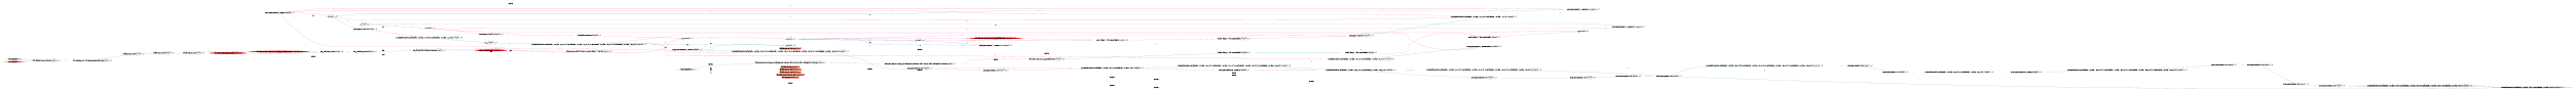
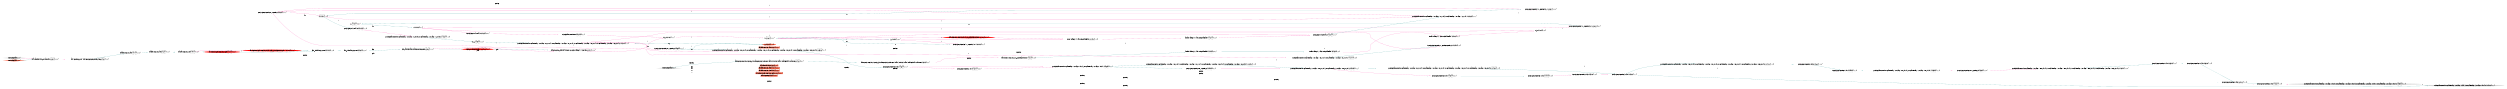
  digraph {
    rankdir=LR
    node [color=darkorange fillcolor=white shape=ellipse style=filled]
    edge [color=deeppink style=bold]
    n1 [label="proc.checkAndClearProcessResult(new KeyValueTimestamp<>(0,new Change<>(\"XX0+YY0\",null),7),new KeyValueTimestamp<>(1,new Change<>(\"XX1+YY1\",null),7),new KeyValueTimestamp<>(2,new Change<>(\"XX2+YY2\",null),10),new KeyValueTimestamp<>(3,new Change<>(\"XX3+YY3\",null),15))@@@31@@@['1', '1', '1']"]
    n2 [color=purple label="inputTopic1.pipeInput(expectedKey,\"XXX\" + expectedKey,6L)@@@33@@@['1', '1', '1']"]
    n3 [color=purple label="proc.checkAndClearProcessResult(new KeyValueTimestamp<>(0,new Change<>(\"XXX0+YY0\",null),6),new KeyValueTimestamp<>(1,new Change<>(\"XXX1+YY1\",null),6),new KeyValueTimestamp<>(2,new Change<>(\"XXX2+YY2\",null),10),new KeyValueTimestamp<>(3,new Change<>(\"XXX3+YY3\",null),15))@@@35@@@['1', '1', '1']"]
-   n4 [color=gray40 label="i++@@@31@@@['1', '1', '0']"]
+   n4 [color=gray40 fillcolor=tomato label="i++@@@31@@@['1', '1', '0']"]
    n5 [label="inputTopic2.pipeInput(expectedKeys(0(,null,5L)@@@36@@@['1', '1', '1']"]
    n6 [fillcolor=lightgray label="proc.checkAndClearProcessResult(new KeyValueTimestamp<>(0,new Change<>(null,null),0),new KeyValueTimestamp<>(1,new Change<>(null,null),42),new KeyValueTimestamp<>(2,new Change<>(null,null),10),new KeyValueTimestamp<>(3,new Change<>(null,null),20))@@@59@@@['1', '1', '0']"]
    n7 [color=purple fillcolor=lightgray label="proc.checkAndClearProcessResult(new KeyValueTimestamp<>(2,new Change<>(null,null),10),new KeyValueTimestamp<>(3,new Change<>(null,null),20))@@@47@@@['0', '0', '1']"]
    n8 [label="inputTopic1.pipeInput(null,\"SomeVal\",42L)@@@27@@@['1', '1', '0']"]
    n9 [color=gray40 label="proc.checkAndClearProcessResult(new KeyValueTimestamp<>(0,new Change<>(\"X0+null\",null),5),new KeyValueTimestamp<>(1,new Change<>(\"X1+null\",null),6))@@@28@@@['1', '1', '0']"]
    n10 [label="int i = 0@@@29@@@['1', '1', '0']"]
    n11 [label="inputTopic2.pipeInput(expectedKeys(1(,null,7L)@@@37@@@['0', '0', '1']"]
    n12 [color=gray40 label="proc.checkAndClearProcessResult(new KeyValueTimestamp<>(0,new Change<>(null,null),6),new KeyValueTimestamp<>(1,new Change<>(null,null),7))@@@38@@@['1', '1', '1']"]
    n13 [color=purple label="proc.checkAndClearProcessResult(new KeyValueTimestamp<>(0,new Change<>(\"XX0+Y0\",null),7),new KeyValueTimestamp<>(1,new Change<>(\"XX1+Y1\",null),10),new KeyValueTimestamp<>(2,new Change<>(\"XX2+null\",null),7),new KeyValueTimestamp<>(3,new Change<>(\"XX3+null\",null),7))@@@39@@@['1', '1', '0']"]
    n14 [color=purple label="inputTopic1.pipeInput(expectedKey,\"XXXX\" + expectedKey,13L)@@@40@@@['0', '0', '1']"]
    n15 [fillcolor=red label="supplier = new MockProcessorSupplier<>()@@@14@@@['1', '0', '0']"]
    n16 [color=gray40 label="final Topology topology = builder.build().addProcessor(\"proc\",supplier,((KTableImpl<?,?,?>)joined).name)@@@14@@@['1', '1', '0']"]
    n17 [label="int i = 0@@@17@@@['1', '1', '1']"]
    n18 [color=purple label="inputTopic1.pipeInput(expectedKeys(2(,null,5L)@@@57@@@['1', '1', '0']"]
    n19 [label="inputTopic1.pipeInput(expectedKeys(3(,null,20L)@@@58@@@['1', '1', '0']"]
    n20 [color=purple label="i < 2@@@23@@@['1', '1', '0']" shape=diamond]
    n21 [color=gray40 label="inputTopic1.pipeInput(expectedKey,\"XX\" + expectedKey,7L)@@@25@@@['1', '1', '1']"]
    n22 [color=purple label="inputTopic1.pipeInput(expectedKeys(i(,\"X\" + expectedKeys(i(,5L + i)@@@25@@@['1', '1', '0']"]
    n23 [label="i++@@@12@@@['0', '0', '1']"]
    n24 [color=purple label="proc.checkAndClearProcessResult(new KeyValueTimestamp<>(0,new Change<>(\"XX0+Y0\",null),7),new KeyValueTimestamp<>(1,new Change<>(\"XX1+Y1\",null),10))@@@27@@@['0', '0', '1']"]
    n25 [color=purple label="assertTrue(((KTableImpl<?,?,?>)table1).sendingOldValueEnabled())@@@19@@@['1', '1', '0']"]
    n26 [label="assertFalse(((KTableImpl<?,?,?>)table2).sendingOldValueEnabled())@@@20@@@['1', '1', '0']"]
    n27 [color=gray40 label="assertFalse(((KTableImpl<?,?,?>)table1).sendingOldValueEnabled())@@@7@@@['0', '0', '1']"]
    n28 [color=purple label="inputTopic2.pipeInput(null,\"AnotherVal\",73L)@@@22@@@['1', '1', '1']"]
    n29 [color=purple label="assertFalse(((KTableImpl<?,?,?>)table2).sendingOldValueEnabled())@@@8@@@['0', '0', '1']"]
    n30 [label="inputTopic2.pipeInput(expectedKeys(1(,null,7L)@@@49@@@['1', '1', '0']"]
    n31 [color=gray40 label="proc.checkAndClearProcessResult(new KeyValueTimestamp<>(0,new Change<>(\"XXX0+null\",null),6),new KeyValueTimestamp<>(1,new Change<>(\"XXX1+null\",null),7))@@@50@@@['1', '1', '0']"]
    n32 [label="inputTopic1.pipeInput(expectedKey,\"XXXX\" + expectedKey,13L)@@@52@@@['1', '1', '0']"]
    n33 [label="proc.checkAndClearProcessResult(EMPTY)@@@16@@@['0', '0', '1']"]
    n34 [color=gray40 label="i < 2@@@18@@@['1', '1', '1']" shape=diamond]
    n35 [label="i++@@@19@@@['1', '0', '1']"]
    n36 [color=purple label="inputTopic2.pipeInput(expectedKeys(i(,\"Y\" + expectedKeys(i(,10L * i)@@@20@@@['0', '0', '1']"]
    n37 [color=gray40 label="proc.checkAndClearProcessResult(new KeyValueTimestamp<>(0,new Change<>(\"X0+Y0\",null),5),new KeyValueTimestamp<>(1,new Change<>(\"X1+Y1\",null),10))@@@23@@@['1', '1', '1']"]
    n38 [color=purple fillcolor=red label="final MockApiProcessor<Integer,String,Void,Void> proc = supplier.theCapturedProcessor()@@@18@@@['0', '1', '0']"]
    n39 [color=gray40 label="inputTopic1.pipeInput(expectedKeys(2(,null,5L)@@@45@@@['0', '0', '1']"]
    n40 [color=gray40 label="inputTopic1.pipeInput(expectedKeys(3(,null,20L)@@@46@@@['1', '1', '1']"]
    n41 [color=purple label="proc.checkAndClearProcessResult(new KeyValueTimestamp<>(0,new Change<>(\"XXX0+YY0\",null),6),new KeyValueTimestamp<>(1,new Change<>(\"XXX1+YY1\",null),6),new KeyValueTimestamp<>(2,new Change<>(\"XXX2+YY2\",null),10),new KeyValueTimestamp<>(3,new Change<>(\"XXX3+YY3\",null),15))@@@47@@@['1', '1', '0']"]
    n42 [color=gray40 label="final KTable<Integer,String> joined@@@9@@@['1', '1', '0']"]
    n43 [color=gray40 fillcolor=red label="final MockProcessorSupplier<Integer,String> supplier@@@10@@@['1', '0', '0']"]
    n44 [fillcolor=red label="final MockApiProcessorSupplier<Integer,String,Void,Void> supplier = new MockApiProcessorSupplier<>()@@@10@@@['0', '1', '0']"]
    n45 [label="table1 = builder.table(topic1,consumed)@@@11@@@['1', '1', '0']"]
    n46 [color=purple fillcolor=tomato label="final StreamsBuilder builder@@@2@@@['0', '0', '1']" shape=box]
    n47 [color=purple fillcolor=lightgray label="doTestNotSendingOldValues['0', '0', '1']" shape=diamond]
    n48 [color=purple fillcolor=tomato label="final KTable<Integer,String> table2@@@2@@@['0', '0', '1']" shape=box]
    n49 [color=gray40 fillcolor=tomato label="final KTable<Integer,String> joined@@@2@@@['0', '0', '1']" shape=box]
    n50 [fillcolor=tomato label="final int(( expectedKeys@@@2@@@['0', '0', '1']" shape=box]
    n51 [color=gray40 fillcolor=tomato label="final KTable<Integer,String> table1@@@2@@@['0', '0', '1']" shape=box]
    n52 [color=gray40 fillcolor=tomato label="final MockProcessorSupplier<Integer,String> supplier@@@2@@@['0', '0', '1']" shape=box]
    n53 [label="final TestInputTopic<Integer,String> inputTopic1 = driver.createInputTopic(topic1,Serdes.Integer().serializer(),Serdes.String().serializer(),Instant.ofEpochMilli(0L),Duration.ZERO)@@@4@@@['0', '0', '1']"]
    n54 [color=gray40 label="inputTopic1.pipeInput(expectedKeys(i(,\"X\" + expectedKeys(i(,5L + i)@@@13@@@['0', '0', '1']"]
    n55 [label="inputTopic1.pipeInput(expectedKeys(0(,null,0L)@@@43@@@['0', '0', '1']"]
    n56 [color=purple label="inputTopic1.pipeInput(expectedKeys(1(,null,42L)@@@44@@@['0', '0', '1']"]
    n57 [color=purple label="final TestInputTopic<Integer,String> inputTopic2 = driver.createInputTopic(topic2,Serdes.Integer().serializer(),Serdes.String().serializer(),Instant.ofEpochMilli(0L),Duration.ZERO)@@@5@@@['0', '0', '1']"]
    n58 [color=gray40 label="int i = 0@@@10@@@['0', '0', '1']"]
    n59 [label="i < 2@@@11@@@['0', '0', '1']" shape=diamond]
    n60 [label="inputTopic1.pipeInput(null,\"SomeVal\",42L)@@@15@@@['0', '0', '1']"]
    n61 [color=purple label="final StreamsBuilder builder = new StreamsBuilder()@@@3@@@['1', '1', '0']"]
    n62 [label="final int(( expectedKeys = new int((((edu.fdu.CPPDG.tinypdg.pe.ExpressionInfo@c4eec8@@@4@@@['1', '1', '0']"]
    n63 [label="inputTopic1.pipeInput(expectedKeys(0(,null,0L)@@@55@@@['1', '1', '0']"]
    n64 [label="inputTopic1.pipeInput(expectedKeys(1(,null,42L)@@@56@@@['1', '1', '0']"]
    n65 [color=purple label="inputTopic2.pipeInput(expectedKeys(0(,null,5L)@@@48@@@['1', '1', '0']"]
    n66 [color=gray40 label="final KTable<Integer,String> table1@@@7@@@['1', '1', '0']"]
    n67 [label="proc.checkAndClearProcessResult(new KeyValueTimestamp<>(0,new Change<>(\"XXXX0+null\",null),13),new KeyValueTimestamp<>(1,new Change<>(\"XXXX1+null\",null),13),new KeyValueTimestamp<>(2,new Change<>(\"XXXX2+YY2\",null),13),new KeyValueTimestamp<>(3,new Change<>(\"XXXX3+YY3\",null),15))@@@54@@@['1', '1', '0']"]
    n68 [color=gray40 label="proc.checkAndClearProcessResult(new KeyValueTimestamp<>(2,new Change<>(\"XXXX2+YY2\",null),13),new KeyValueTimestamp<>(3,new Change<>(\"XXXX3+YY3\",null),15))@@@42@@@['1', '1', '1']"]
    n69 [color=gray40 label="proc.checkAndClearProcessResult(new KeyValueTimestamp<>(0,new Change<>(\"XX0+YY0\",null),7),new KeyValueTimestamp<>(1,new Change<>(\"XX1+YY1\",null),7),new KeyValueTimestamp<>(2,new Change<>(\"XX2+YY2\",null),10),new KeyValueTimestamp<>(3,new Change<>(\"XX3+YY3\",null),15))@@@43@@@['1', '1', '0']"]
    n70 [color=purple label="inputTopic2.pipeInput(expectedKey,\"YY\" + expectedKey,expectedKey * 5L)@@@29@@@['0', '0', '1']"]
    n71 [fillcolor=lightgray label="testNotSendingOldValue['0', '1', '0']" shape=diamond]
    n72 [label="final KTable<Integer,String> table2@@@8@@@['1', '1', '0']"]
    n73 [color=gray40 label="assertFalse(((KTableImpl<?,?,?>)joined).sendingOldValueEnabled())@@@9@@@['0', '0', '1']"]
    n74 [label="table2 = builder.table(topic2,consumed)@@@12@@@['1', '1', '0']"]
    n75 [color=gray40 label="joined = table1.leftJoin(table2,MockValueJoiner.TOSTRING_JOINER)@@@13@@@['1', '1', '0']"]
    n76 [color=purple fillcolor=tomato label="testNotSendingOldValue['1', '0', '0']" shape=diamond]
    n77 [color=purple label="final MockProcessor<Integer,String> proc = supplier.theCapturedProcessor()@@@6@@@['0', '0', '1']"]
    n1 -> n2 [label=true style=dotted]
    n1 -> n2
    n1 -> n3
    n1 -> n4 [color=teal label=true style=dotted]
    n2 -> n3 [color=teal]
    n2 -> n4 [color=teal]
    n3 -> n5 [color=teal]
    n4 -> n1 [color=teal]
    n4 -> n1 [color=teal label=i style=solid]
    n4 -> n2 [color=teal label=i style=solid]
    n5 -> n11
    n5 -> n12
    n6 -> n7 [color=teal label=0 style=dashed]
    n8 -> n9
    n9 -> n10 [color=teal]
    n10 -> n1 [color=teal]
    n10 -> n1 [label=i style=solid]
    n10 -> n2 [label=i style=solid]
    n10 -> n4 [color=teal label=i style=solid]
    n11 -> n12
    n12 -> n13 [color=teal]
    n12 -> n14 [color=teal]
    n13 -> n24 [label=0 style=dashed]
    n13 -> n68 [color=teal]
    n14 -> n68
    n15 -> n16 [label=supplier style=solid]
    n15 -> n16 [color=teal]
    n16 -> n17
    n17 -> n34
    n17 -> n34 [color=teal label=i style=solid]
    n17 -> n35 [color=teal label=i style=solid]
    n17 -> n36 [label=i style=solid]
    n18 -> n19 [color=teal]
    n19 -> n6
    n20 -> n8 [color=teal]
    n20 -> n21 [label=true style=dotted]
    n20 -> n22 [color=teal]
    n20 -> n22 [label=true style=dotted]
    n20 -> n23 [label=i style=solid]
    n21 -> n20
    n21 -> n20 [color=teal label=i style=solid]
    n21 -> n22 [label=i style=solid]
    n21 -> n24
    n22 -> n21
    n23 -> n54 [color=teal label=i style=solid]
    n23 -> n59 [color=teal]
    n23 -> n59 [label=i style=solid]
    n24 -> n70 [color=teal]
    n25 -> n26
    n25 -> n27 [label=0 style=dashed]
    n26 -> n28
    n27 -> n29 [color=teal]
    n28 -> n37 [color=teal]
    n29 -> n73
    n30 -> n31 [color=teal]
    n31 -> n12 [label=0 style=dashed]
    n31 -> n32
    n32 -> n67
    n33 -> n17
    n34 -> n28
    n34 -> n35 [color=teal label=true style=dotted]
    n34 -> n35 [color=teal]
    n34 -> n36 [label=true style=dotted]
    n34 -> n36 [color=teal]
    n34 -> n38
    n35 -> n25
    n35 -> n34
    n35 -> n34 [color=teal label=i style=solid]
    n35 -> n36 [color=teal label=i style=solid]
    n35 -> n38 [color=teal label=0 style=dashed]
    n36 -> n35
    n37 -> n20 [label=i style=solid]
    n37 -> n20
    n37 -> n21 [color=teal label=i style=solid]
    n37 -> n21
    n37 -> n22 [label=i style=solid]
    n38 -> n25
    n39 -> n40
    n40 -> n7 [color=teal]
    n40 -> n41 [color=teal]
    n41 -> n3 [label=0 style=dashed]
    n41 -> n65 [color=teal]
    n42 -> n43 [color=teal]
    n42 -> n44
    n43 -> n44 [label=0 style=dashed]
    n43 -> n45 [color=teal]
    n44 -> n16 [label=supplier style=solid]
    n44 -> n45 [color=teal]
    n45 -> n74 [color=teal]
    n47 -> n46 [color=teal label=true style=dotted]
    n47 -> n48 [color=teal label=true style=dotted]
    n47 -> n49 [label=true style=dotted]
    n47 -> n50 [label=true style=dashed]
-   n17 -> n51 [color=teal label=true style=dotted]
+   n47 -> n51 [color=teal label=true style=dotted]
    n47 -> n52 [label=true style=dotted]
    n47 -> n53 [color=teal]
    n50 -> n5 [color=teal label=expectedKeys style=solid]
    n50 -> n11 [label=expectedKeys style=solid]
    n50 -> n36 [label=expectedKeys style=solid]
    n50 -> n39 [color=teal label=expectedKeys style=solid]
    n50 -> n40 [label=expectedKeys style=solid]
    n50 -> n54 [color=teal label=expectedKeys style=solid]
    n50 -> n55 [color=teal label=expectedKeys style=solid]
    n50 -> n56 [color=teal label=expectedKeys style=solid]
    n53 -> n57 [color=teal]
    n54 -> n23 [color=teal]
    n55 -> n56 [color=teal]
    n56 -> n39
    n57 -> n77
    n58 -> n54 [color=teal label=i style=solid]
    n58 -> n59
    n58 -> n59 [label=i style=solid]
    n59 -> n23 [label=true style=dotted]
    n59 -> n54 [label=true style=dotted]
    n59 -> n54
    n59 -> n60
    n60 -> n33
    n61 -> n62
    n62 -> n2 [label=expectedKeys style=solid]
    n62 -> n18 [color=teal label=expectedKeys style=solid]
    n62 -> n19 [label=expectedKeys style=solid]
    n62 -> n22 [color=teal label=expectedKeys style=solid]
    n62 -> n30 [label=expectedKeys style=solid]
    n62 -> n63 [label=expectedKeys style=solid]
    n62 -> n64 [label=expectedKeys style=solid]
    n62 -> n65 [label=expectedKeys style=solid]
    n62 -> n66 [color=teal]
    n63 -> n64 [color=teal]
    n64 -> n18 [color=teal]
    n65 -> n30 [color=teal]
    n66 -> n72 [color=teal]
    n67 -> n63 [color=teal]
    n67 -> n68 [color=teal label=0 style=dashed]
    n68 -> n55
    n68 -> n69 [color=teal]
    n69 -> n1 [label=0 style=dashed]
    n69 -> n40 [color=teal]
    n70 -> n1
    n71 -> n61
    n72 -> n42 [color=teal]
    n73 -> n58
    n74 -> n75 [label=table2 style=solid]
    n74 -> n75 [color=teal]
    n75 -> n15 [color=teal]
    n75 -> n16
    n75 -> n16 [color=teal label=joined style=solid]
    n76 -> n61 [color=teal]
    n77 -> n27 [color=teal]
  }
